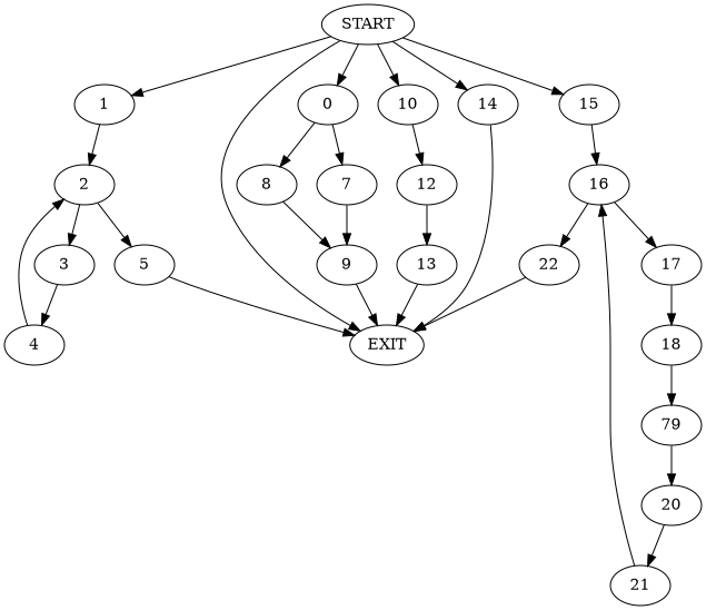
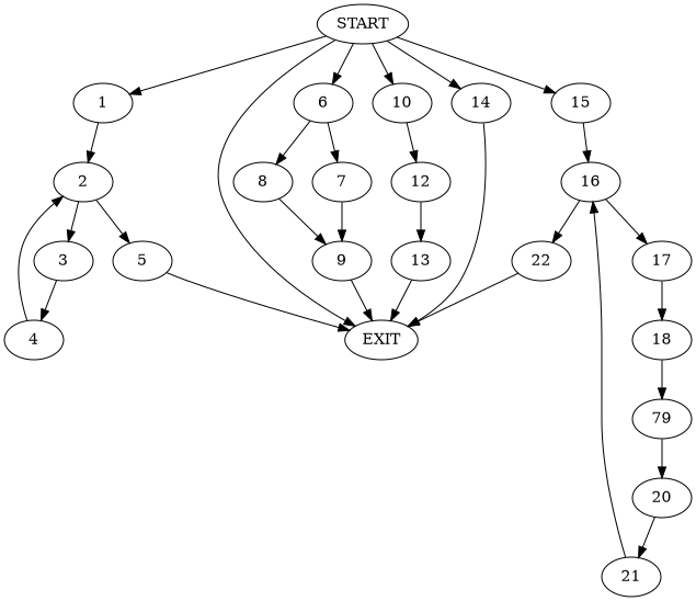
  digraph {
    n1 [label=START]
    1
-   6 [label=0]
+   6
    10
    14
    15
    n7 [label=EXIT]
    2
    7
    8
    12
    16
    3
    5
    4
    9
    13
    17
    22
    18
    n21 [label=79]
    20
    21
    n1 -> 1
    n1 -> 6 [tailport=s2]
    n1 -> 10 [tailport=s3]
    n1 -> 14 [tailport=s4]
    n1 -> 15 [tailport=s5]
    n1 -> n7
    1 -> 2
    6 -> 7
    6 -> 8
    10 -> 12
    14 -> n7
    15 -> 16
    2 -> 3
    2 -> 5
    7 -> 9
    8 -> 9
    12 -> 13
    16 -> 17
    16 -> 22
    3 -> 4
    5 -> n7
    4 -> 2
    9 -> n7
    13 -> n7
    17 -> 18
    22 -> n7
    18 -> n21
    n21 -> 20
    20 -> 21
    21 -> 16
  }
